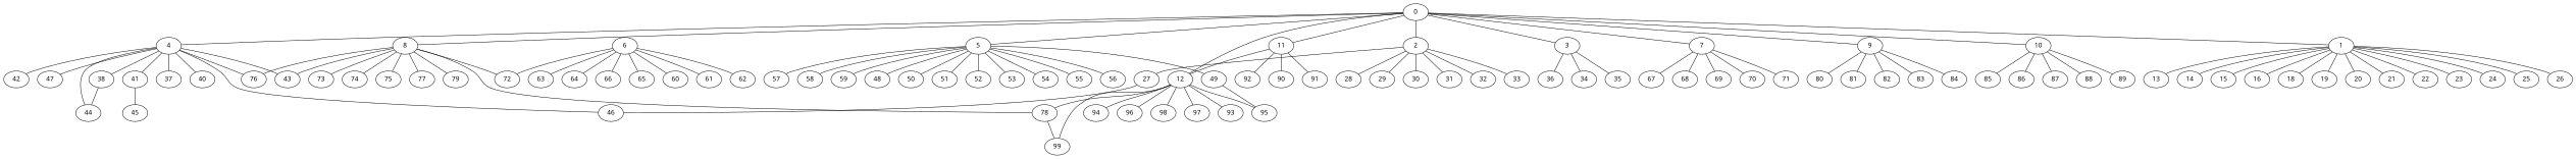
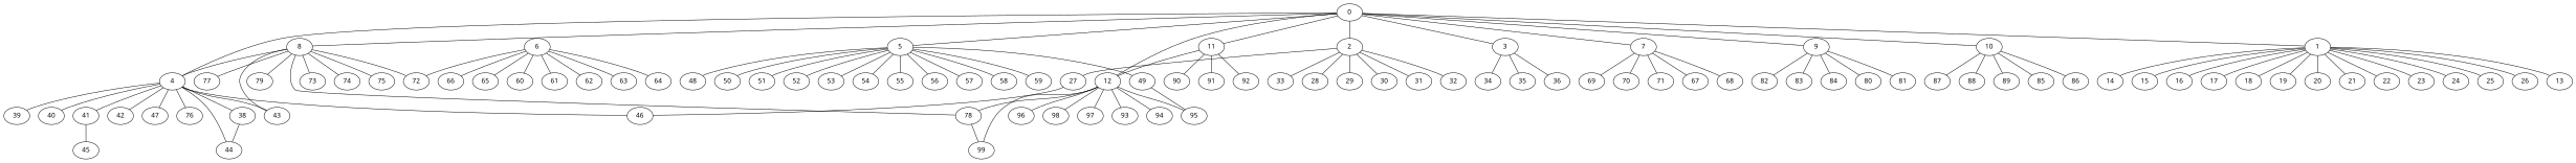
  graph {
    fontname="Noto Sans"
    node [fontname="Noto Sans"]
    edge [fontname="Noto Sans"]
    0
    1
    2
    3
    4
    5
    7
    8
    9
    10
    11
    12
    13
    14
    15
    16
+   17
    18
    19
    20
    21
    22
    23
    24
    25
    26
    32
    33
    27
    28
    29
    30
    31
    34
    35
    36
    38
-   39 [label=37]
+   39
    40
    41
    42
    43
    44
    46
    47
    76
    48
    49
    50
    51
    52
    53
    54
    55
    56
    57
    58
    59
    6
    64
    66
    65
    60
    61
    62
    63
    72
    67
    68
    69
    70
    71
    73
    74
    75
    77
    78
    79
    80
    81
    82
    83
    84
    85
    86
    87
    88
    89
    90
    91
    92
    96
    98
    99
    97
    93
    94
    95
    45
    0 -- 1
    0 -- 2
    0 -- 3
    0 -- 4
    0 -- 5
    0 -- 7
    0 -- 8
    0 -- 9
    0 -- 10
    0 -- 11
    0 -- 12
    1 -- 13
    1 -- 14
    1 -- 15
    1 -- 16
+   1 -- 17
    1 -- 18
    1 -- 19
    1 -- 20
    1 -- 21
    1 -- 22
    1 -- 23
    1 -- 24
    1 -- 25
    1 -- 26
    2 -- 32
    2 -- 33
    2 -- 27
    2 -- 28
    2 -- 29
    2 -- 30
    2 -- 31
    3 -- 34
    3 -- 35
    3 -- 36
    4 -- 38
    4 -- 39
    4 -- 40
    4 -- 41
    4 -- 42
    4 -- 43
    4 -- 44
    4 -- 46
    4 -- 47
    4 -- 76
    5 -- 48
    5 -- 49
    5 -- 50
    5 -- 51
    5 -- 52
    5 -- 53
    5 -- 54
    5 -- 55
    5 -- 56
    5 -- 57
    5 -- 58
    5 -- 59
    7 -- 67
    7 -- 68
    7 -- 69
    7 -- 70
    7 -- 71
    8 -- 43
-   8 -- 76
+   8 -- 4
    8 -- 72
    8 -- 73
    8 -- 74
    8 -- 75
    8 -- 77
    8 -- 78
    8 -- 79
    9 -- 80
    9 -- 81
    9 -- 82
    9 -- 83
    9 -- 84
    10 -- 85
    10 -- 86
    10 -- 87
    10 -- 88
    10 -- 89
    11 -- 12
    11 -- 90
    11 -- 91
    11 -- 92
    12 -- 78
    12 -- 96
    12 -- 98
    12 -- 99
    12 -- 97
    12 -- 93
    12 -- 94
    12 -- 95
    27 -- 46
    38 -- 44
    41 -- 45
    49 -- 95
    6 -- 64
    6 -- 66
    6 -- 65
    6 -- 60
    6 -- 61
    6 -- 62
    6 -- 63
    6 -- 72
    78 -- 99
  }
